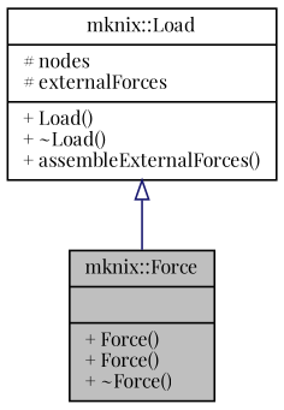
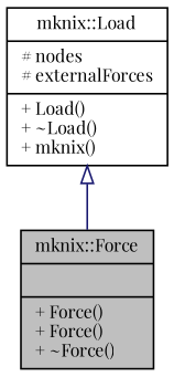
  digraph {
    fontname="Playfair Display"
    node [color=black fontname="Playfair Display" fontsize=10 shape=record style=filled]
    n1 [fillcolor=grey75 fontcolor=black height=0.2 label="{mknix::Force\n||+ Force()\l+ Force()\l+ ~Force()\l}" width=0.4]
-   n2 [fillcolor=white height=0.2 label="{mknix::Load\n|# nodes\l# externalForces\l|+ Load()\l+ ~Load()\l+ assembleExternalForces()\l}" width=0.4]
+   n2 [fillcolor=white height=0.2 label="{mknix::Load\n|# nodes\l# externalForces\l|+ Load()\l+ ~Load()\l+ mknix()\l}" width=0.4]
    n2 -> n1 [arrowtail=empty color=midnightblue dir=back fontname="Playfair Display" fontsize=10 labelfontname="FreeSans.ttf" labelfontsize=10 style=solid]
  }
